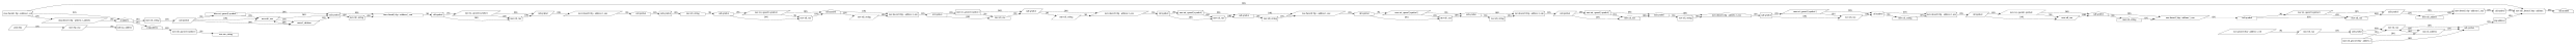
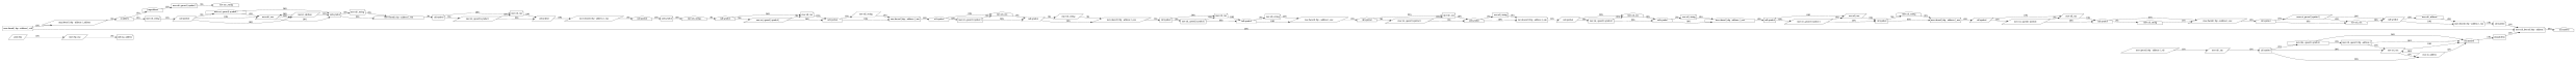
  digraph {
    fontname=Merriweather
    rankdir=LR
    node [fontname=Merriweather shape=note]
    edge [fontname=Merriweather]
    n1 [label="push rbp" shape=parallelogram]
    n2 [label="mov rbp , rsp" shape=parallelogram]
    n3 [label="sub rsp , address"]
    n4 [label="mov dword [ rbp - address ] , edi"]
    n5 [label="cmp dword [ rbp - address ] , address" shape=parallelogram]
    n6 [label="je address" shape=house]
    n7 [label="mov edi , dword [ rbp - address ]"]
    n8 [label="mov rdi , string"]
    n9 [label="jmp address" shape=house]
    n10 [label="call symbol" shape=house]
    n11 [label="call symbol" shape=parallelogram]
    n12 [label="mov rdi , qword [ symbol ]"]
    n13 [label="mov rsi , qword [ symbol ]" shape=house]
    n14 [label="mov rdi , rax" shape=parallelogram]
    n15 [label="mov al , address" shape=parallelogram]
    n16 [label="mov rax , string" shape=house]
    n17 [label="call symbol"]
    n18 [label="mov rdi , string"]
    n19 [label="mov dword [ rbp - address ] , eax" shape=house]
    n20 [label="call symbol"]
    n21 [label="mov rsi , qword [ symbol ]" shape=parallelogram]
    n22 [label="mov rdi , rax"]
    n23 [label="call symbol" shape=parallelogram]
    n24 [label="mov dword [ rbp - address ] , eax" shape=parallelogram]
    n25 [label="call symbol" shape=house]
    n26 [label="call symbol"]
    n27 [label="mov rdi , string" shape=house]
    n28 [label="call symbol" shape=house]
    n29 [label="mov rsi , qword [ symbol ]" shape=parallelogram]
    n30 [label="mov rdi , rax"]
    n31 [label="call symbol" shape=house]
    n32 [label="mov rdi , string" shape=parallelogram]
    n33 [label="mov dword [ rbp - address ] , eax"]
    n34 [label="call symbol" shape=house]
    n35 [label="mov rsi , qword [ symbol ]"]
    n36 [label="mov rdi , rax" shape=house]
    n37 [label="call symbol" shape=parallelogram]
    n38 [label="mov rdi , string" shape=parallelogram]
    n39 [label="mov dword [ rbp - address ] , eax" shape=parallelogram]
    n40 [label="call symbol"]
    n41 [label="mov rsi , qword [ symbol ]"]
    n42 [label="mov rdi , rax"]
    n43 [label="call symbol" shape=house]
    n44 [label="mov rdi , string"]
    n45 [label="mov dword [ rbp - address ] , eax" shape=parallelogram]
    n46 [label="call symbol" shape=house]
    n47 [label="mov rsi , qword [ symbol ]" shape=parallelogram]
    n48 [label="mov rdi , rax"]
    n49 [label="call symbol" shape=house]
    n50 [label="mov rdi , string"]
    n51 [label="mov dword [ rbp - address ] , eax"]
    n52 [label="call symbol" shape=parallelogram]
    n53 [label="mov rsi , qword [ symbol ]"]
    n54 [label="mov rdi , rax" shape=house]
    n55 [label="call symbol" shape=house]
    n56 [label="mov rdi , string"]
    n57 [label="mov dword [ rbp - address ] , eax" shape=house]
    n58 [label="call symbol"]
    n59 [label="mov rsi , qword [ symbol ]" shape=parallelogram]
    n60 [label="mov rdi , rax" shape=parallelogram]
    n61 [label="call symbol"]
    n62 [label="mov rdi , string" shape=house]
    n63 [label="mov dword [ rbp - address ] , eax"]
    n64 [label="call symbol" shape=parallelogram]
    n65 [label="mov rsi , qword [ symbol ]" shape=parallelogram]
    n66 [label="mov rdi , rax" shape=parallelogram]
    n67 [label="call symbol" shape=house]
    n68 [label="mov rdi , string" shape=house]
    n69 [label="mov dword [ rbp - address ] , eax" shape=parallelogram]
    n70 [label="call symbol" shape=house]
    n71 [label="mov rsi , qword [ symbol ]" shape=parallelogram]
    n72 [label="mov rdi , rax" shape=house]
    n73 [label="call symbol" shape=parallelogram]
    n74 [label="mov rdi , address" shape=house]
    n75 [label="mov dword [ rbp - address ] , eax"]
    n76 [label="call symbol"]
    n77 [label="mov qword [ rbp - address ] , rdi" shape=parallelogram]
    n78 [label="mov rdi , rax" shape=parallelogram]
    n79 [label="call symbol"]
+   n80 [label="mov rdx , qword [ symbol ]" shape=house]
    n81 [label="mov rsi , rax" shape=parallelogram]
    n82 [label="mov al , address" shape=parallelogram]
    n83 [label="mov rdi , qword [ rbp - address ]"]
    n84 [label="call symbol" shape=house]
    n85 [label="jmp address"]
    n1 -> n2 [label=CFG]
    n2 -> n3 [label=CFG]
    n4 -> n5 [label=CFG]
-   n4 -> n6 [label=DFG]
    n4 -> n7 [label=DFG]
    n5 -> n6 [label=CFG]
    n6 -> n8 [label=CFG]
    n6 -> n9 [label=CFG]
    n7 -> n10 [label=DFG]
    n8 -> n11 [label=CFG]
    n9 -> n12 [label=CFG]
    n11 -> n13 [label=CFG]
    n11 -> n14 [label=DFG]
    n11 -> n15 [label=DFG]
    n12 -> n16 [label=CFG]
    n13 -> n14 [label=CFG]
    n13 -> n17 [label=DFG]
    n14 -> n15 [label=CFG]
    n14 -> n17 [label=DFG]
    n15 -> n14 [label=DFG]
    n15 -> n17 [label=CFG]
    n17 -> n18 [label=CFG]
    n17 -> n19 [label=DFG]
    n18 -> n19 [label=CFG]
    n19 -> n20 [label=CFG]
    n20 -> n21 [label=CFG]
    n20 -> n22 [label=DFG]
    n21 -> n22 [label=CFG]
    n21 -> n23 [label=DFG]
    n22 -> n23 [label=DFG]
    n23 -> n24 [label=DFG]
    n24 -> n25 [label=CFG]
    n25 -> n26 [label=CFG]
    n26 -> n27 [label=CFG]
    n27 -> n28 [label=CFG]
    n28 -> n29 [label=CFG]
    n28 -> n30 [label=DFG]
    n29 -> n30 [label=CFG]
    n29 -> n31 [label=DFG]
    n30 -> n31 [label=DFG]
    n31 -> n32 [label=CFG]
    n31 -> n33 [label=DFG]
    n32 -> n33 [label=CFG]
    n33 -> n34 [label=CFG]
    n34 -> n35 [label=CFG]
    n34 -> n36 [label=DFG]
    n35 -> n36 [label=CFG]
    n35 -> n37 [label=DFG]
    n36 -> n37 [label=DFG]
    n37 -> n38 [label=CFG]
    n37 -> n39 [label=DFG]
    n38 -> n39 [label=CFG]
    n39 -> n40 [label=CFG]
    n40 -> n41 [label=CFG]
    n40 -> n42 [label=DFG]
    n41 -> n42 [label=CFG]
    n41 -> n43 [label=DFG]
    n42 -> n43 [label=DFG]
    n43 -> n44 [label=CFG]
    n43 -> n45 [label=DFG]
    n44 -> n45 [label=CFG]
    n45 -> n46 [label=CFG]
    n46 -> n47 [label=CFG]
    n46 -> n48 [label=DFG]
    n47 -> n48 [label=CFG]
    n47 -> n49 [label=DFG]
    n48 -> n49 [label=DFG]
    n49 -> n50 [label=CFG]
    n49 -> n51 [label=DFG]
    n50 -> n51 [label=CFG]
    n51 -> n52 [label=CFG]
    n52 -> n53 [label=CFG]
    n52 -> n54 [label=DFG]
    n53 -> n54 [label=CFG]
    n53 -> n55 [label=DFG]
    n54 -> n55 [label=DFG]
    n55 -> n56 [label=CFG]
    n55 -> n57 [label=DFG]
    n56 -> n57 [label=CFG]
    n57 -> n58 [label=CFG]
    n58 -> n59 [label=CFG]
    n58 -> n60 [label=DFG]
    n59 -> n60 [label=CFG]
    n59 -> n61 [label=DFG]
    n60 -> n61 [label=DFG]
    n61 -> n62 [label=CFG]
    n61 -> n63 [label=DFG]
    n62 -> n63 [label=CFG]
    n63 -> n64 [label=CFG]
    n64 -> n65 [label=CFG]
    n64 -> n66 [label=DFG]
    n65 -> n66 [label=CFG]
    n65 -> n67 [label=DFG]
    n66 -> n67 [label=DFG]
    n67 -> n68 [label=CFG]
    n67 -> n69 [label=DFG]
    n68 -> n69 [label=CFG]
    n69 -> n70 [label=CFG]
    n70 -> n71 [label=CFG]
    n70 -> n72 [label=DFG]
    n71 -> n72 [label=CFG]
    n71 -> n73 [label=DFG]
    n72 -> n73 [label=DFG]
    n73 -> n74 [label=CFG]
    n73 -> n75 [label=DFG]
    n74 -> n75 [label=CFG]
    n75 -> n76 [label=CFG]
    n76 -> n7 [label=CFG]
    n77 -> n78 [label=CFG]
    n78 -> n79 [label=CFG]
+   n79 -> n80 [label=CFG]
    n79 -> n81 [label=DFG]
    n79 -> n82 [label=DFG]
+   n80 -> n83 [label=CFG]
+   n80 -> n84 [label=DFG]
    n81 -> n82 [label=CFG]
    n81 -> n84 [label=DFG]
    n82 -> n81 [label=DFG]
    n82 -> n84 [label=CFG]
    n83 -> n81 [label=CFG]
    n83 -> n84 [label=DFG]
    n84 -> n85 [label=CFG]
    n85 -> n7 [label=CFG]
  }
